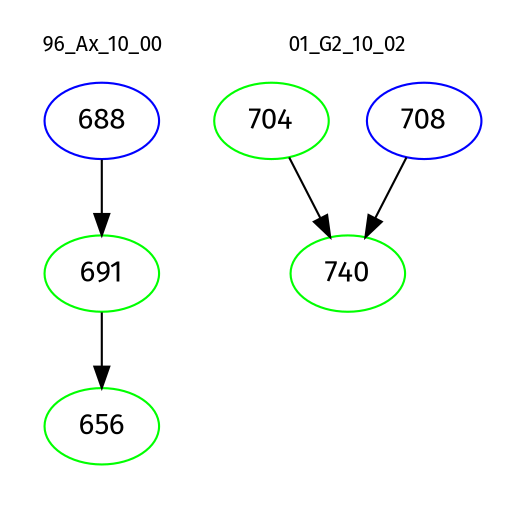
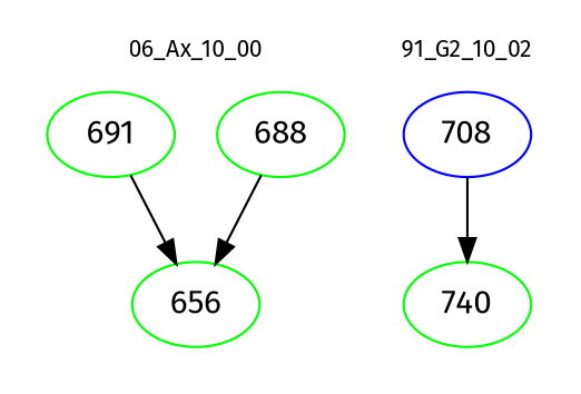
  digraph {
    fontname="Fira Sans"
    node [color=green fontname="Fira Sans"]
    edge [color=black fontname="Fira Sans"]
-   n1 [color=blue label=688]
+   n1 [label=688]
    n2 [label=656]
    n3 [label=691]
    n4 [color=blue label=708]
-   n5 [label=704]
    n6 [label=740]
    subgraph cluster_1 {
      color=white
      fontsize=10
-     label="96_Ax_10_00"
+     label="06_Ax_10_00"
      n1
      n2
      n3
    }
    subgraph cluster_2 {
      color=white
      fontsize=10
-     label="01_G2_10_02"
+     label="91_G2_10_02"
      n4
-     n5
      n6
    }
-   n1 -> n3
+   n1 -> n2
    n3 -> n2
    n4 -> n6
-   n5 -> n6
  }
